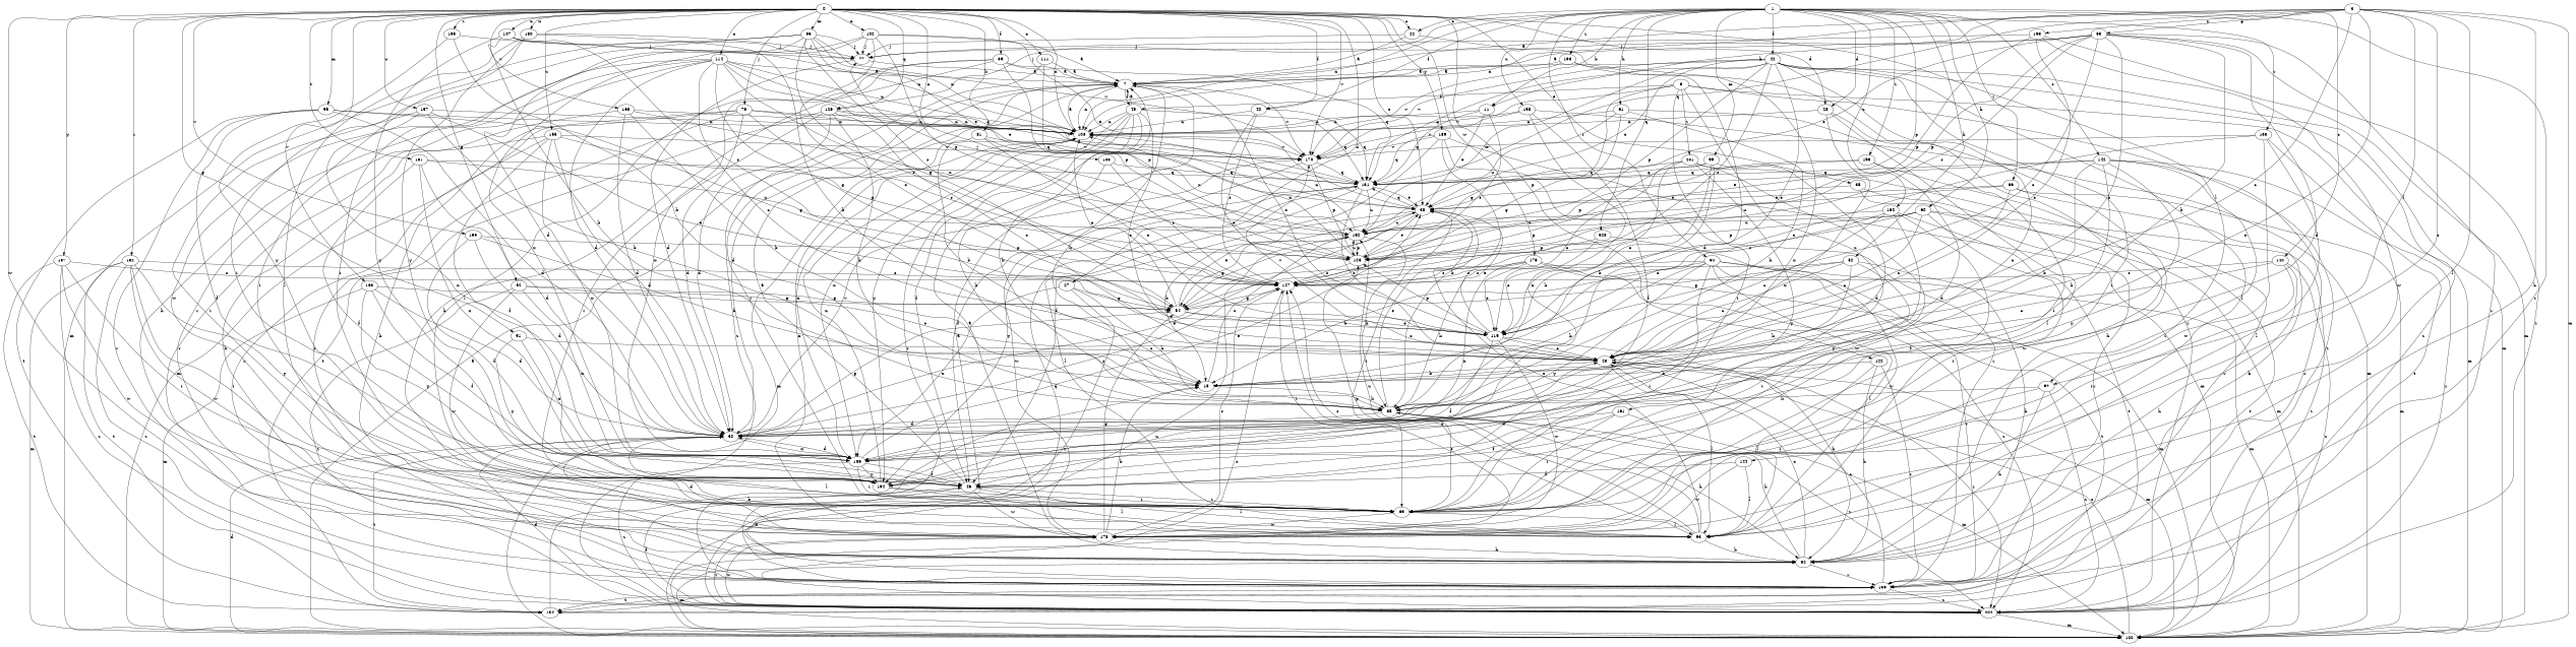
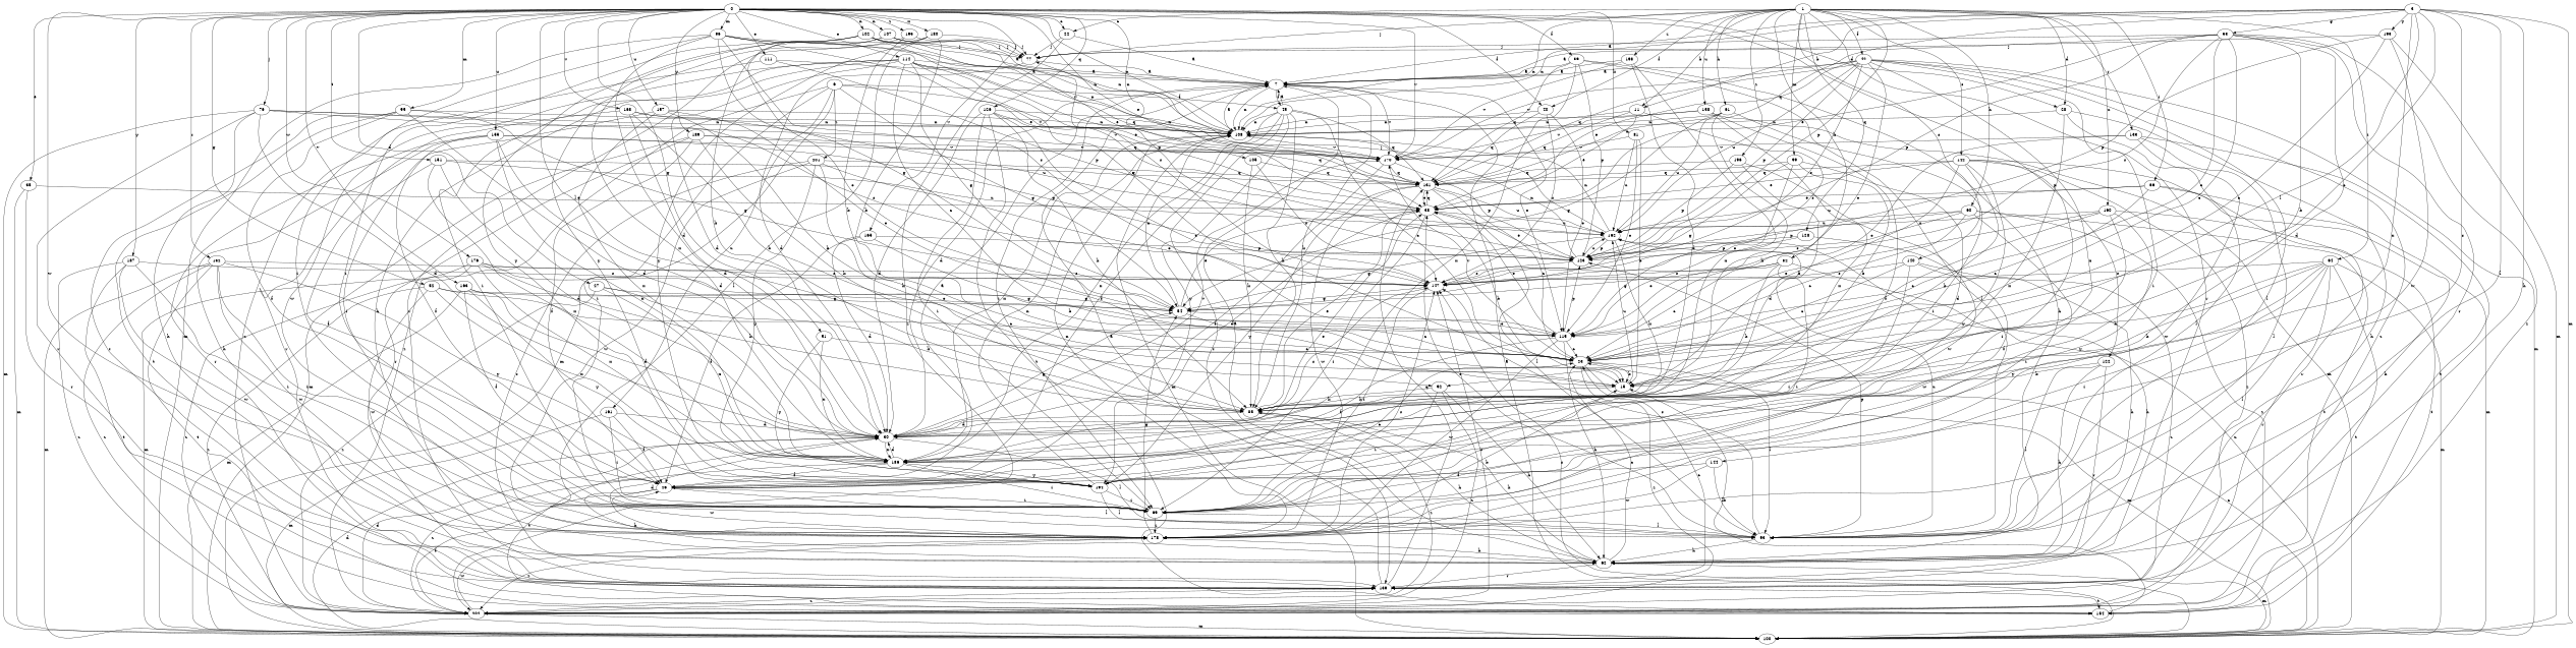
  strict digraph {
    0
    22
    27
    28
    35
    38
    39
    40
    51
    52
    76
    81
    92
    95
    96
    102
    105
    107
    108
    111
    114
    122
    126
    132
    151
    155
    157
    163
    165
    168
    170
    176
    178
    180
    187
    189
    195
    77
    7
    202
    186
    54
    85
    62
    93
    139
    100
    131
    69
    30
    15
    162
    123
    115
    147
    23
    194
    154
    46
    1
    11
    42
    60
    61
    64
    66
    82
    99
-   128 [label=528]
+   128
    133
    140
    142
    158
    160
    196
    198
    3
    53
    144
    193
    45
    6
    161
    201
    0 -> 22 [label=c]
    0 -> 27 [label=d]
    0 -> 28 [label=d]
    0 -> 35 [label=e]
    0 -> 38 [label=e]
    0 -> 39 [label=f]
    0 -> 40 [label=f]
    0 -> 51 [label=g]
    0 -> 52 [label=g]
    0 -> 76 [label=j]
    0 -> 81 [label=k]
    0 -> 92 [label=l]
    0 -> 95 [label=m]
    0 -> 96 [label=m]
    0 -> 102 [label=n]
    0 -> 105 [label=n]
    0 -> 107 [label=n]
    0 -> 108 [label=n]
    0 -> 111 [label=o]
    0 -> 114 [label=o]
    0 -> 122 [label=p]
    0 -> 126 [label=q]
    0 -> 132 [label=r]
    0 -> 151 [label=t]
    0 -> 155 [label=u]
    0 -> 157 [label=u]
    0 -> 163 [label=v]
    0 -> 165 [label=v]
    0 -> 168 [label=v]
    0 -> 170 [label=v]
    0 -> 176 [label=w]
    0 -> 178 [label=w]
    0 -> 180 [label=x]
    0 -> 187 [label=y]
    0 -> 189 [label=y]
    0 -> 195 [label=z]
    22 -> 77 [label=j]
    22 -> 7 [label=a]
    22 -> 202 [label=z]
    27 -> 202 [label=z]
    27 -> 186 [label=x]
    27 -> 54 [label=g]
    27 -> 85 [label=k]
    28 -> 108 [label=n]
    28 -> 186 [label=x]
    28 -> 62 [label=h]
    28 -> 93 [label=l]
    35 -> 38 [label=e]
    35 -> 139 [label=r]
    35 -> 100 [label=m]
    38 -> 131 [label=q]
    38 -> 69 [label=i]
    38 -> 30 [label=d]
    38 -> 15 [label=b]
    38 -> 162 [label=u]
    39 -> 7 [label=a]
    39 -> 186 [label=x]
    39 -> 62 [label=h]
    39 -> 93 [label=l]
    39 -> 131 [label=q]
    39 -> 123 [label=p]
    40 -> 108 [label=n]
    40 -> 131 [label=q]
    40 -> 115 [label=o]
    40 -> 147 [label=s]
    51 -> 186 [label=x]
    51 -> 23 [label=c]
    51 -> 194 [label=y]
    52 -> 178 [label=w]
    52 -> 202 [label=z]
    52 -> 186 [label=x]
    52 -> 54 [label=g]
    52 -> 23 [label=c]
    76 -> 108 [label=n]
    76 -> 62 [label=h]
    76 -> 139 [label=r]
    76 -> 100 [label=m]
    76 -> 131 [label=q]
    76 -> 30 [label=d]
    76 -> 147 [label=s]
    81 -> 170 [label=v]
    81 -> 15 [label=b]
    81 -> 162 [label=u]
    81 -> 115 [label=o]
    92 -> 202 [label=z]
    92 -> 85 [label=k]
    92 -> 62 [label=h]
    92 -> 69 [label=i]
    95 -> 108 [label=n]
    95 -> 54 [label=g]
    95 -> 139 [label=r]
    95 -> 30 [label=d]
    95 -> 154 [label=t]
    95 -> 46 [label=f]
    96 -> 38 [label=e]
    96 -> 108 [label=n]
    96 -> 170 [label=v]
    96 -> 77 [label=j]
    96 -> 54 [label=g]
    96 -> 100 [label=m]
    96 -> 69 [label=i]
    96 -> 30 [label=d]
    96 -> 147 [label=s]
    102 -> 38 [label=e]
    102 -> 77 [label=j]
    102 -> 7 [label=a]
    102 -> 186 [label=x]
    102 -> 69 [label=i]
    102 -> 123 [label=p]
    102 -> 115 [label=o]
    105 -> 85 [label=k]
    105 -> 131 [label=q]
    105 -> 147 [label=s]
    107 -> 108 [label=n]
    107 -> 77 [label=j]
    107 -> 85 [label=k]
    107 -> 147 [label=s]
    107 -> 194 [label=y]
    108 -> 170 [label=v]
    108 -> 7 [label=a]
    108 -> 186 [label=x]
    108 -> 100 [label=m]
    111 -> 7 [label=a]
    111 -> 202 [label=z]
    111 -> 123 [label=p]
    114 -> 38 [label=e]
    114 -> 108 [label=n]
    114 -> 178 [label=w]
    114 -> 7 [label=a]
    114 -> 54 [label=g]
    114 -> 62 [label=h]
    114 -> 131 [label=q]
    114 -> 69 [label=i]
    114 -> 30 [label=d]
    114 -> 147 [label=s]
    114 -> 23 [label=c]
    122 -> 62 [label=h]
    122 -> 93 [label=l]
    122 -> 139 [label=r]
    122 -> 15 [label=b]
    126 -> 108 [label=n]
    126 -> 170 [label=v]
    126 -> 85 [label=k]
    126 -> 69 [label=i]
    126 -> 30 [label=d]
    126 -> 23 [label=c]
    126 -> 154 [label=t]
    132 -> 178 [label=w]
    132 -> 202 [label=z]
    132 -> 100 [label=m]
    132 -> 69 [label=i]
    132 -> 147 [label=s]
    132 -> 194 [label=y]
    132 -> 154 [label=t]
    151 -> 186 [label=x]
    151 -> 131 [label=q]
    151 -> 30 [label=d]
    151 -> 162 [label=u]
    151 -> 46 [label=f]
    155 -> 170 [label=v]
    155 -> 186 [label=x]
    155 -> 62 [label=h]
    155 -> 139 [label=r]
    155 -> 30 [label=d]
    155 -> 123 [label=p]
    155 -> 46 [label=f]
    157 -> 108 [label=n]
    157 -> 186 [label=x]
    157 -> 69 [label=i]
    157 -> 15 [label=b]
    157 -> 115 [label=o]
    163 -> 54 [label=g]
    163 -> 100 [label=m]
    163 -> 30 [label=d]
    163 -> 194 [label=y]
    163 -> 46 [label=f]
    165 -> 30 [label=d]
    165 -> 15 [label=b]
    165 -> 123 [label=p]
    165 -> 46 [label=f]
    168 -> 108 [label=n]
    168 -> 139 [label=r]
    168 -> 30 [label=d]
    168 -> 15 [label=b]
    168 -> 162 [label=u]
    170 -> 131 [label=q]
    170 -> 123 [label=p]
    170 -> 46 [label=f]
    176 -> 202 [label=z]
    176 -> 186 [label=x]
    176 -> 85 [label=k]
    176 -> 100 [label=m]
    176 -> 115 [label=o]
    176 -> 147 [label=s]
    178 -> 108 [label=n]
    178 -> 202 [label=z]
    178 -> 54 [label=g]
    178 -> 62 [label=h]
    178 -> 30 [label=d]
    178 -> 15 [label=b]
    178 -> 147 [label=s]
    180 -> 77 [label=j]
    180 -> 93 [label=l]
    180 -> 139 [label=r]
    180 -> 15 [label=b]
    180 -> 194 [label=y]
    187 -> 178 [label=w]
    187 -> 202 [label=z]
    187 -> 69 [label=i]
    187 -> 147 [label=s]
    187 -> 154 [label=t]
    189 -> 170 [label=v]
    189 -> 85 [label=k]
    189 -> 139 [label=r]
    189 -> 100 [label=m]
    189 -> 131 [label=q]
    189 -> 46 [label=f]
    195 -> 77 [label=j]
    195 -> 15 [label=b]
    195 -> 194 [label=y]
    77 -> 7 [label=a]
    77 -> 30 [label=d]
    7 -> 108 [label=n]
    7 -> 170 [label=v]
    7 -> 85 [label=k]
    7 -> 69 [label=i]
    7 -> 30 [label=d]
    7 -> 115 [label=o]
    7 -> 45 [label=f]
    202 -> 178 [label=w]
    202 -> 100 [label=m]
    202 -> 30 [label=d]
    202 -> 147 [label=s]
    202 -> 46 [label=f]
    186 -> 38 [label=e]
    186 -> 202 [label=z]
    186 -> 69 [label=i]
    186 -> 30 [label=d]
    186 -> 194 [label=y]
    186 -> 46 [label=f]
    54 -> 38 [label=e]
    54 -> 108 [label=n]
    54 -> 115 [label=o]
    54 -> 23 [label=c]
    85 -> 38 [label=e]
    85 -> 202 [label=z]
    85 -> 62 [label=h]
    85 -> 30 [label=d]
    62 -> 7 [label=a]
    62 -> 85 [label=k]
    62 -> 139 [label=r]
    62 -> 100 [label=m]
    62 -> 23 [label=c]
    93 -> 38 [label=e]
    93 -> 62 [label=h]
    93 -> 162 [label=u]
    93 -> 123 [label=p]
    93 -> 147 [label=s]
    139 -> 7 [label=a]
    139 -> 202 [label=z]
    139 -> 131 [label=q]
    139 -> 23 [label=c]
    139 -> 154 [label=t]
    100 -> 7 [label=a]
    100 -> 30 [label=d]
    100 -> 162 [label=u]
    100 -> 147 [label=s]
    100 -> 23 [label=c]
    131 -> 38 [label=e]
    131 -> 178 [label=w]
    131 -> 93 [label=l]
    131 -> 162 [label=u]
    131 -> 23 [label=c]
    131 -> 194 [label=y]
-   69 -> 178 [label=w]
+   69 -> 178 [label=z]
    69 -> 93 [label=l]
    30 -> 170 [label=v]
    30 -> 186 [label=x]
    30 -> 54 [label=g]
    30 -> 93 [label=l]
    30 -> 147 [label=s]
    30 -> 154 [label=t]
    15 -> 85 [label=k]
    15 -> 162 [label=u]
    162 -> 108 [label=n]
    162 -> 77 [label=j]
    162 -> 54 [label=g]
    162 -> 85 [label=k]
    162 -> 123 [label=p]
    123 -> 38 [label=e]
    123 -> 108 [label=n]
    123 -> 162 [label=u]
    123 -> 147 [label=s]
    115 -> 38 [label=e]
    115 -> 178 [label=w]
    115 -> 62 [label=h]
    115 -> 123 [label=p]
    115 -> 23 [label=c]
    115 -> 46 [label=f]
    147 -> 54 [label=g]
    147 -> 69 [label=i]
    23 -> 170 [label=v]
    23 -> 202 [label=z]
    23 -> 93 [label=l]
    23 -> 100 [label=m]
    23 -> 15 [label=b]
    194 -> 108 [label=n]
    194 -> 93 [label=l]
    194 -> 69 [label=i]
    194 -> 23 [label=c]
    154 -> 15 [label=b]
    46 -> 178 [label=w]
    46 -> 7 [label=a]
    46 -> 62 [label=h]
    46 -> 93 [label=l]
    46 -> 69 [label=i]
    1 -> 22 [label=c]
    1 -> 28 [label=d]
    1 -> 40 [label=f]
    1 -> 108 [label=n]
-   1 -> 126 [label=j]
+   1 -> 77 [label=j]
    1 -> 139 [label=r]
    1 -> 123 [label=p]
    1 -> 11 [label=b]
    1 -> 42 [label=f]
    1 -> 60 [label=h]
    1 -> 61 [label=h]
    1 -> 64 [label=i]
    1 -> 66 [label=i]
    1 -> 82 [label=k]
    1 -> 99 [label=m]
    1 -> 128 [label=q]
    1 -> 133 [label=r]
    1 -> 140 [label=s]
    1 -> 142 [label=s]
    1 -> 158 [label=u]
    1 -> 160 [label=u]
    1 -> 196 [label=z]
    1 -> 198 [label=z]
    11 -> 38 [label=e]
    11 -> 108 [label=n]
    11 -> 131 [label=q]
    11 -> 147 [label=s]
    42 -> 38 [label=e]
    42 -> 170 [label=v]
    42 -> 7 [label=a]
    42 -> 202 [label=z]
    42 -> 186 [label=x]
    42 -> 93 [label=l]
    42 -> 100 [label=m]
    42 -> 131 [label=q]
    42 -> 69 [label=i]
    42 -> 162 [label=u]
    42 -> 123 [label=p]
    42 -> 115 [label=o]
    42 -> 147 [label=s]
    60 -> 202 [label=z]
    60 -> 69 [label=i]
    60 -> 162 [label=u]
    60 -> 123 [label=p]
    60 -> 147 [label=s]
    60 -> 23 [label=c]
    60 -> 154 [label=t]
    61 -> 108 [label=n]
    61 -> 54 [label=g]
    61 -> 85 [label=k]
    61 -> 69 [label=i]
    61 -> 162 [label=u]
    64 -> 85 [label=k]
    64 -> 93 [label=l]
    64 -> 139 [label=r]
    64 -> 100 [label=m]
    64 -> 69 [label=i]
    64 -> 15 [label=b]
    64 -> 147 [label=s]
    64 -> 194 [label=y]
    64 -> 154 [label=t]
    66 -> 38 [label=e]
    66 -> 62 [label=h]
    66 -> 100 [label=m]
    66 -> 162 [label=u]
    66 -> 23 [label=c]
    82 -> 54 [label=g]
    82 -> 85 [label=k]
    82 -> 62 [label=h]
    82 -> 69 [label=i]
    82 -> 147 [label=s]
    82 -> 23 [label=c]
    99 -> 54 [label=g]
    99 -> 131 [label=q]
    99 -> 30 [label=d]
    99 -> 15 [label=b]
    99 -> 115 [label=o]
    128 -> 178 [label=w]
    128 -> 123 [label=p]
    128 -> 115 [label=o]
    133 -> 170 [label=v]
    133 -> 178 [label=w]
    133 -> 93 [label=l]
    133 -> 115 [label=o]
    133 -> 154 [label=t]
    140 -> 202 [label=z]
    140 -> 62 [label=h]
    140 -> 69 [label=i]
    140 -> 147 [label=s]
    140 -> 23 [label=c]
    142 -> 38 [label=e]
    142 -> 202 [label=z]
    142 -> 85 [label=k]
    142 -> 139 [label=r]
    142 -> 131 [label=q]
    142 -> 69 [label=i]
    142 -> 15 [label=b]
    142 -> 194 [label=y]
    158 -> 108 [label=n]
    158 -> 170 [label=v]
    158 -> 186 [label=x]
    158 -> 100 [label=m]
    158 -> 46 [label=f]
    160 -> 162 [label=u]
    160 -> 115 [label=o]
    160 -> 23 [label=c]
    160 -> 194 [label=y]
    160 -> 154 [label=t]
    160 -> 46 [label=f]
    196 -> 178 [label=w]
    196 -> 131 [label=q]
    196 -> 30 [label=d]
    196 -> 123 [label=p]
    198 -> 170 [label=v]
    198 -> 7 [label=a]
    198 -> 186 [label=x]
    198 -> 30 [label=d]
    3 -> 92 [label=l]
    3 -> 108 [label=n]
    3 -> 7 [label=a]
    3 -> 186 [label=x]
    3 -> 62 [label=h]
    3 -> 93 [label=l]
    3 -> 100 [label=m]
    3 -> 131 [label=q]
    3 -> 23 [label=c]
    3 -> 11 [label=b]
    3 -> 53 [label=g]
    3 -> 144 [label=s]
    3 -> 193 [label=y]
    53 -> 38 [label=e]
    53 -> 77 [label=j]
    53 -> 7 [label=a]
    53 -> 202 [label=z]
    53 -> 139 [label=r]
    53 -> 30 [label=d]
    53 -> 15 [label=b]
    53 -> 123 [label=p]
    53 -> 115 [label=o]
    53 -> 147 [label=s]
    53 -> 23 [label=c]
    144 -> 178 [label=w]
    144 -> 93 [label=l]
    144 -> 46 [label=f]
    193 -> 178 [label=w]
    193 -> 77 [label=j]
    193 -> 100 [label=m]
    193 -> 123 [label=p]
    193 -> 23 [label=c]
    45 -> 108 [label=n]
    45 -> 7 [label=a]
    45 -> 186 [label=x]
    45 -> 85 [label=k]
    45 -> 139 [label=r]
    45 -> 131 [label=q]
    45 -> 23 [label=c]
    45 -> 194 [label=y]
    45 -> 46 [label=f]
    6 -> 170 [label=v]
    6 -> 202 [label=z]
    6 -> 54 [label=g]
    6 -> 100 [label=m]
    6 -> 69 [label=i]
    6 -> 45 [label=f]
    6 -> 161 [label=u]
    6 -> 201 [label=z]
    161 -> 100 [label=m]
    161 -> 69 [label=i]
    161 -> 30 [label=d]
    161 -> 46 [label=f]
    201 -> 178 [label=w]
    201 -> 85 [label=k]
    201 -> 139 [label=r]
    201 -> 131 [label=q]
    201 -> 115 [label=o]
    201 -> 194 [label=y]
  }
